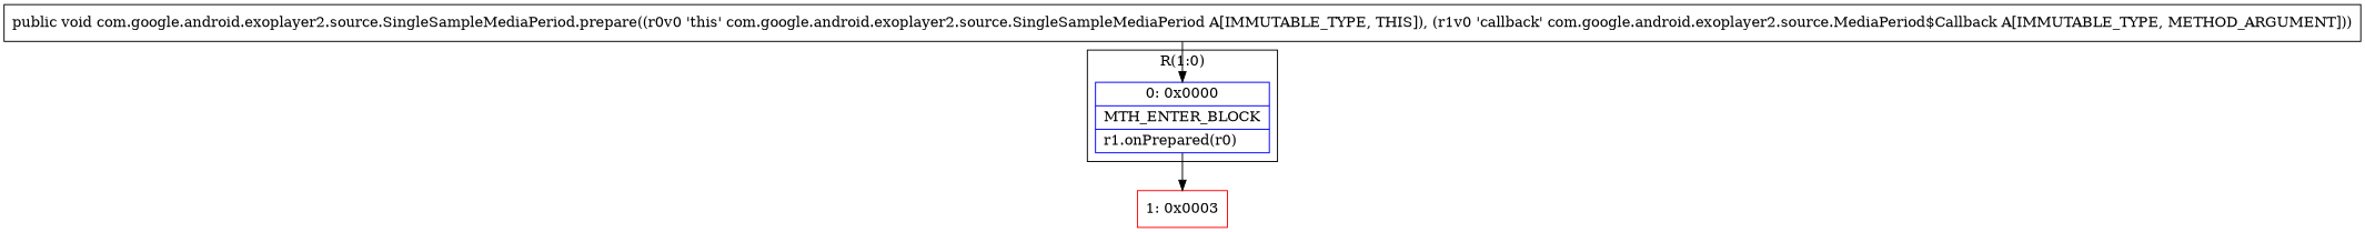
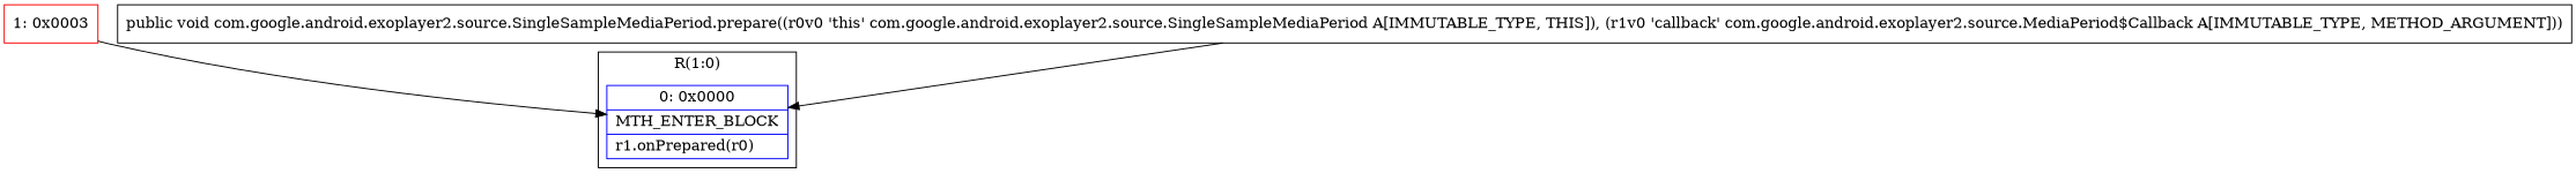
  digraph {
    node [shape=record]
    n1 [color=blue label="{0\:\ 0x0000|MTH_ENTER_BLOCK\l|r1.onPrepared(r0)\l}"]
    n2 [color=red label="{1\:\ 0x0003}"]
    n3 [label="{public void com.google.android.exoplayer2.source.SingleSampleMediaPeriod.prepare((r0v0 'this' com.google.android.exoplayer2.source.SingleSampleMediaPeriod A[IMMUTABLE_TYPE, THIS]), (r1v0 'callback' com.google.android.exoplayer2.source.MediaPeriod$Callback A[IMMUTABLE_TYPE, METHOD_ARGUMENT])) }"]
    subgraph cluster_1 {
      label="R(1:0)"
      n1
    }
-   n1 -> n2
+   n2 -> n1
    n3 -> n1
  }
